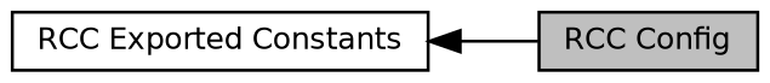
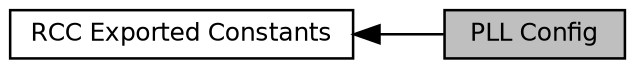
  digraph {
    rankdir=LR
    node [color=black fontname=Helvetica fontsize=10 shape=box style=filled]
    n1 [fillcolor=white height=0.2 label="RCC Exported Constants" width=0.4]
-   n2 [fillcolor=grey75 fontcolor=black height=0.2 label="RCC Config" width=0.4]
+   n2 [fillcolor=grey75 fontcolor=black height=0.2 label="PLL Config" width=0.4]
    n1 -> n2 [dir=back fontname=Helvetica fontsize=10 labelfontname=Helvetica labelfontsize=10 shape=plaintext style=solid]
  }
